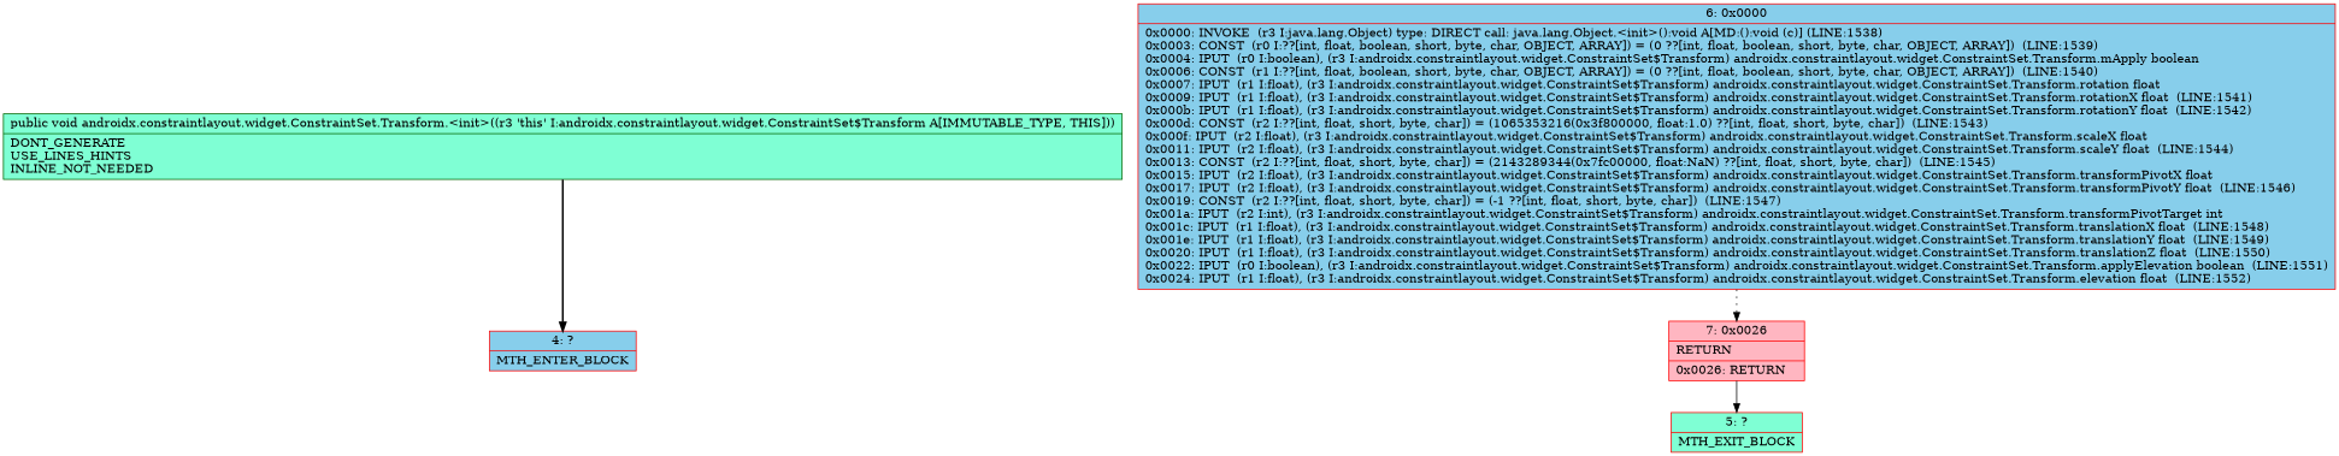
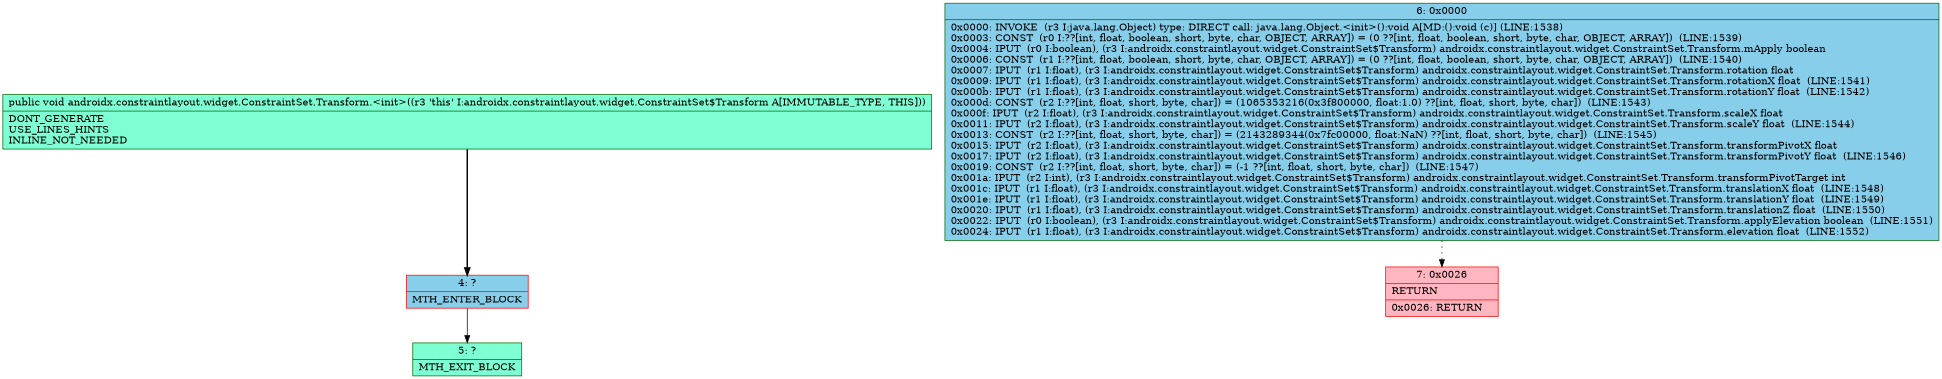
  digraph {
    node [color=darkgreen fillcolor=skyblue shape=record style=filled]
    n1 [color=red label="{4\:\ ?|MTH_ENTER_BLOCK\l}"]
-   n2 [color=red label="{6\:\ 0x0000|0x0000: INVOKE  (r3 I:java.lang.Object) type: DIRECT call: java.lang.Object.\<init\>():void A[MD:():void (c)] (LINE:1538)\l0x0003: CONST  (r0 I:??[int, float, boolean, short, byte, char, OBJECT, ARRAY]) = (0 ??[int, float, boolean, short, byte, char, OBJECT, ARRAY])  (LINE:1539)\l0x0004: IPUT  (r0 I:boolean), (r3 I:androidx.constraintlayout.widget.ConstraintSet$Transform) androidx.constraintlayout.widget.ConstraintSet.Transform.mApply boolean \l0x0006: CONST  (r1 I:??[int, float, boolean, short, byte, char, OBJECT, ARRAY]) = (0 ??[int, float, boolean, short, byte, char, OBJECT, ARRAY])  (LINE:1540)\l0x0007: IPUT  (r1 I:float), (r3 I:androidx.constraintlayout.widget.ConstraintSet$Transform) androidx.constraintlayout.widget.ConstraintSet.Transform.rotation float \l0x0009: IPUT  (r1 I:float), (r3 I:androidx.constraintlayout.widget.ConstraintSet$Transform) androidx.constraintlayout.widget.ConstraintSet.Transform.rotationX float  (LINE:1541)\l0x000b: IPUT  (r1 I:float), (r3 I:androidx.constraintlayout.widget.ConstraintSet$Transform) androidx.constraintlayout.widget.ConstraintSet.Transform.rotationY float  (LINE:1542)\l0x000d: CONST  (r2 I:??[int, float, short, byte, char]) = (1065353216(0x3f800000, float:1.0) ??[int, float, short, byte, char])  (LINE:1543)\l0x000f: IPUT  (r2 I:float), (r3 I:androidx.constraintlayout.widget.ConstraintSet$Transform) androidx.constraintlayout.widget.ConstraintSet.Transform.scaleX float \l0x0011: IPUT  (r2 I:float), (r3 I:androidx.constraintlayout.widget.ConstraintSet$Transform) androidx.constraintlayout.widget.ConstraintSet.Transform.scaleY float  (LINE:1544)\l0x0013: CONST  (r2 I:??[int, float, short, byte, char]) = (2143289344(0x7fc00000, float:NaN) ??[int, float, short, byte, char])  (LINE:1545)\l0x0015: IPUT  (r2 I:float), (r3 I:androidx.constraintlayout.widget.ConstraintSet$Transform) androidx.constraintlayout.widget.ConstraintSet.Transform.transformPivotX float \l0x0017: IPUT  (r2 I:float), (r3 I:androidx.constraintlayout.widget.ConstraintSet$Transform) androidx.constraintlayout.widget.ConstraintSet.Transform.transformPivotY float  (LINE:1546)\l0x0019: CONST  (r2 I:??[int, float, short, byte, char]) = (\-1 ??[int, float, short, byte, char])  (LINE:1547)\l0x001a: IPUT  (r2 I:int), (r3 I:androidx.constraintlayout.widget.ConstraintSet$Transform) androidx.constraintlayout.widget.ConstraintSet.Transform.transformPivotTarget int \l0x001c: IPUT  (r1 I:float), (r3 I:androidx.constraintlayout.widget.ConstraintSet$Transform) androidx.constraintlayout.widget.ConstraintSet.Transform.translationX float  (LINE:1548)\l0x001e: IPUT  (r1 I:float), (r3 I:androidx.constraintlayout.widget.ConstraintSet$Transform) androidx.constraintlayout.widget.ConstraintSet.Transform.translationY float  (LINE:1549)\l0x0020: IPUT  (r1 I:float), (r3 I:androidx.constraintlayout.widget.ConstraintSet$Transform) androidx.constraintlayout.widget.ConstraintSet.Transform.translationZ float  (LINE:1550)\l0x0022: IPUT  (r0 I:boolean), (r3 I:androidx.constraintlayout.widget.ConstraintSet$Transform) androidx.constraintlayout.widget.ConstraintSet.Transform.applyElevation boolean  (LINE:1551)\l0x0024: IPUT  (r1 I:float), (r3 I:androidx.constraintlayout.widget.ConstraintSet$Transform) androidx.constraintlayout.widget.ConstraintSet.Transform.elevation float  (LINE:1552)\l}"]
+   n2 [label="{6\:\ 0x0000|0x0000: INVOKE  (r3 I:java.lang.Object) type: DIRECT call: java.lang.Object.\<init\>():void A[MD:():void (c)] (LINE:1538)\l0x0003: CONST  (r0 I:??[int, float, boolean, short, byte, char, OBJECT, ARRAY]) = (0 ??[int, float, boolean, short, byte, char, OBJECT, ARRAY])  (LINE:1539)\l0x0004: IPUT  (r0 I:boolean), (r3 I:androidx.constraintlayout.widget.ConstraintSet$Transform) androidx.constraintlayout.widget.ConstraintSet.Transform.mApply boolean \l0x0006: CONST  (r1 I:??[int, float, boolean, short, byte, char, OBJECT, ARRAY]) = (0 ??[int, float, boolean, short, byte, char, OBJECT, ARRAY])  (LINE:1540)\l0x0007: IPUT  (r1 I:float), (r3 I:androidx.constraintlayout.widget.ConstraintSet$Transform) androidx.constraintlayout.widget.ConstraintSet.Transform.rotation float \l0x0009: IPUT  (r1 I:float), (r3 I:androidx.constraintlayout.widget.ConstraintSet$Transform) androidx.constraintlayout.widget.ConstraintSet.Transform.rotationX float  (LINE:1541)\l0x000b: IPUT  (r1 I:float), (r3 I:androidx.constraintlayout.widget.ConstraintSet$Transform) androidx.constraintlayout.widget.ConstraintSet.Transform.rotationY float  (LINE:1542)\l0x000d: CONST  (r2 I:??[int, float, short, byte, char]) = (1065353216(0x3f800000, float:1.0) ??[int, float, short, byte, char])  (LINE:1543)\l0x000f: IPUT  (r2 I:float), (r3 I:androidx.constraintlayout.widget.ConstraintSet$Transform) androidx.constraintlayout.widget.ConstraintSet.Transform.scaleX float \l0x0011: IPUT  (r2 I:float), (r3 I:androidx.constraintlayout.widget.ConstraintSet$Transform) androidx.constraintlayout.widget.ConstraintSet.Transform.scaleY float  (LINE:1544)\l0x0013: CONST  (r2 I:??[int, float, short, byte, char]) = (2143289344(0x7fc00000, float:NaN) ??[int, float, short, byte, char])  (LINE:1545)\l0x0015: IPUT  (r2 I:float), (r3 I:androidx.constraintlayout.widget.ConstraintSet$Transform) androidx.constraintlayout.widget.ConstraintSet.Transform.transformPivotX float \l0x0017: IPUT  (r2 I:float), (r3 I:androidx.constraintlayout.widget.ConstraintSet$Transform) androidx.constraintlayout.widget.ConstraintSet.Transform.transformPivotY float  (LINE:1546)\l0x0019: CONST  (r2 I:??[int, float, short, byte, char]) = (\-1 ??[int, float, short, byte, char])  (LINE:1547)\l0x001a: IPUT  (r2 I:int), (r3 I:androidx.constraintlayout.widget.ConstraintSet$Transform) androidx.constraintlayout.widget.ConstraintSet.Transform.transformPivotTarget int \l0x001c: IPUT  (r1 I:float), (r3 I:androidx.constraintlayout.widget.ConstraintSet$Transform) androidx.constraintlayout.widget.ConstraintSet.Transform.translationX float  (LINE:1548)\l0x001e: IPUT  (r1 I:float), (r3 I:androidx.constraintlayout.widget.ConstraintSet$Transform) androidx.constraintlayout.widget.ConstraintSet.Transform.translationY float  (LINE:1549)\l0x0020: IPUT  (r1 I:float), (r3 I:androidx.constraintlayout.widget.ConstraintSet$Transform) androidx.constraintlayout.widget.ConstraintSet.Transform.translationZ float  (LINE:1550)\l0x0022: IPUT  (r0 I:boolean), (r3 I:androidx.constraintlayout.widget.ConstraintSet$Transform) androidx.constraintlayout.widget.ConstraintSet.Transform.applyElevation boolean  (LINE:1551)\l0x0024: IPUT  (r1 I:float), (r3 I:androidx.constraintlayout.widget.ConstraintSet$Transform) androidx.constraintlayout.widget.ConstraintSet.Transform.elevation float  (LINE:1552)\l}"]
    n3 [color=red fillcolor=lightpink label="{7\:\ 0x0026|RETURN\l|0x0026: RETURN   \l}"]
-   n4 [color=red fillcolor=aquamarine label="{5\:\ ?|MTH_EXIT_BLOCK\l}"]
+   n4 [fillcolor=aquamarine label="{5\:\ ?|MTH_EXIT_BLOCK\l}"]
    n5 [fillcolor=aquamarine label="{public void androidx.constraintlayout.widget.ConstraintSet.Transform.\<init\>((r3 'this' I:androidx.constraintlayout.widget.ConstraintSet$Transform A[IMMUTABLE_TYPE, THIS]))  | DONT_GENERATE\lUSE_LINES_HINTS\lINLINE_NOT_NEEDED\l}"]
    n2 -> n3 [style=dotted]
-   n3 -> n4 [style=solid]
+   n1 -> n4 [style=solid]
    n5 -> n1 [style=bold]
  }
